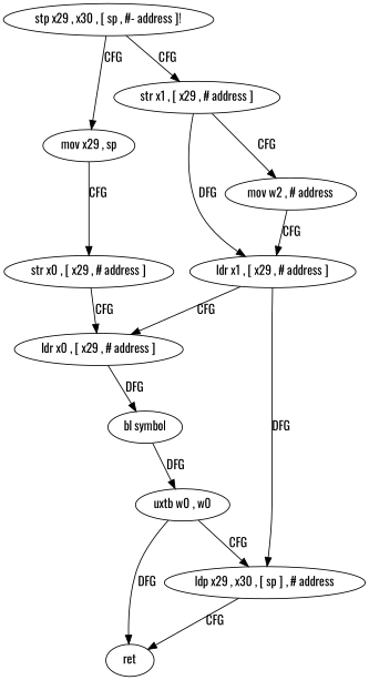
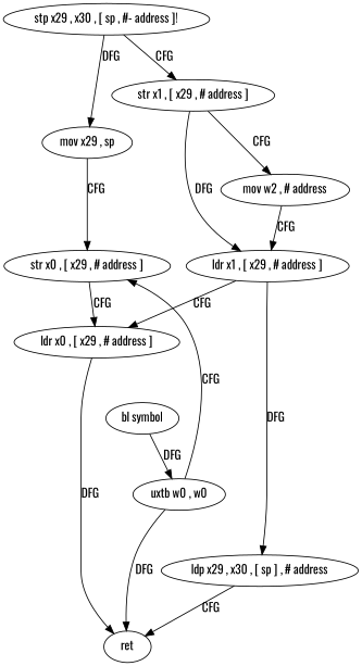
  digraph {
    fontname=Oswald
    node [fontname=Oswald]
    edge [fontname=Oswald]
    n1 [label="stp x29 , x30 , [ sp , #- address ]!"]
    n2 [label="mov x29 , sp"]
    n3 [label="str x1 , [ x29 , # address ]"]
    n4 [label="str x0 , [ x29 , # address ]"]
    n5 [label="ldr x0 , [ x29 , # address ]"]
    n6 [label="mov w2 , # address"]
    n7 [label="ldr x1 , [ x29 , # address ]"]
    n8 [label="bl symbol"]
    n9 [label="ldp x29 , x30 , [ sp ] , # address"]
    n10 [label="uxtb w0 , w0"]
    n11 [label=ret]
-   n1 -> n2 [label=CFG]
+   n1 -> n2 [label=DFG]
    n1 -> n3 [label=CFG]
    n2 -> n4 [label=CFG]
    n3 -> n6 [label=CFG]
    n3 -> n7 [label=DFG]
    n4 -> n5 [label=CFG]
-   n5 -> n8 [label=DFG]
+   n5 -> n11 [label=DFG]
    n6 -> n7 [label=CFG]
    n7 -> n5 [label=CFG]
    n7 -> n9 [label=DFG]
    n8 -> n10 [label=DFG]
    n9 -> n11 [label=CFG]
-   n10 -> n9 [label=CFG]
+   n10 -> n4 [label=CFG]
    n10 -> n11 [label=DFG]
  }
